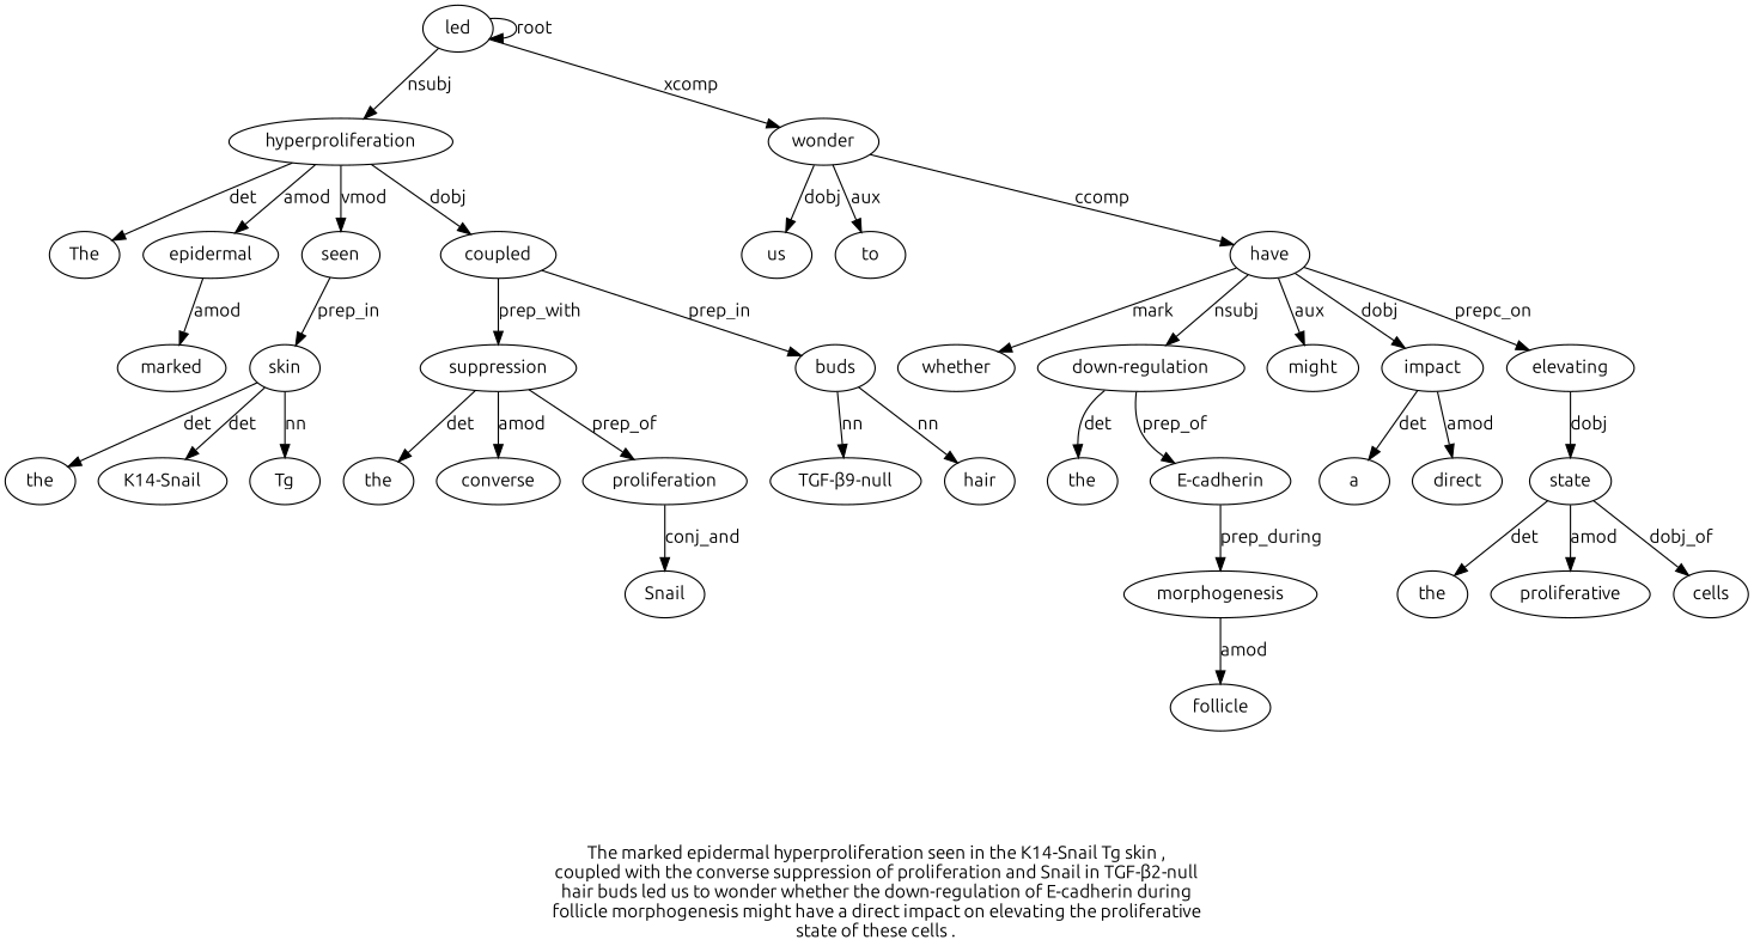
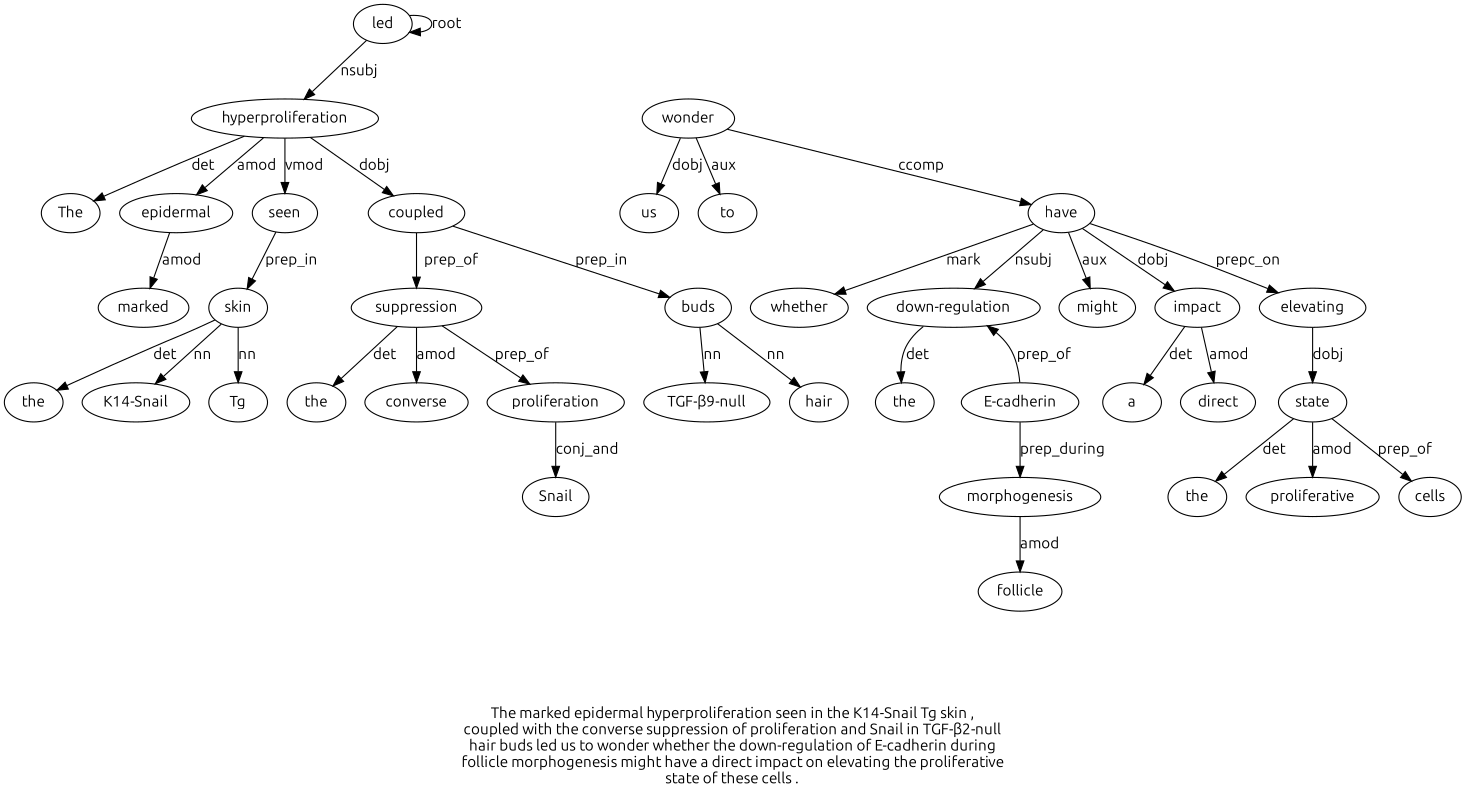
  digraph {
    fontname=Ubuntu
    label="The marked epidermal hyperproliferation seen in the K14-Snail Tg skin ,\ncoupled with the converse suppression of proliferation and Snail in TGF-β2-null\nhair buds led us to wonder whether the down-regulation of E-cadherin during\nfollicle morphogenesis might have a direct impact on elevating the proliferative\nstate of these cells ."
    node [fillcolor=white fontname=Ubuntu style=filled]
    edge [fontname=Ubuntu]
    n1 [label=hyperproliferation]
    n2 [label=The]
    n3 [label=epidermal]
    n4 [label=seen]
    n5 [label=coupled]
    n6 [label=marked]
    n7 [label=skin]
    n8 [label=suppression]
    n9 [label=buds]
    n10 [label=led]
    n11 [label=wonder]
    n12 [label=us]
    n13 [label=to]
    n14 [label=have]
    n15 [label=the]
    n16 [label="K14-Snail"]
    n17 [label=Tg]
    n18 [label=the]
    n19 [label=converse]
    n20 [label=proliferation]
    n21 [label="TGF-β9-null"]
    n22 [label=hair]
    n23 [label=Snail]
    n24 [label=whether]
    n25 [label="down-regulation"]
    n26 [label=might]
    n27 [label=impact]
    n28 [label=elevating]
    n29 [label=the]
    n30 [label="E-cadherin"]
    n31 [label=a]
    n32 [label=direct]
    n33 [label=state]
    n34 [label=morphogenesis]
    n35 [label=follicle]
    n36 [label=the]
    n37 [label=proliferative]
    n38 [label=cells]
    n1 -> n2 [label=det]
    n1 -> n3 [label=amod]
    n1 -> n4 [label=vmod]
    n1 -> n5 [label=dobj]
    n3 -> n6 [label=amod]
    n4 -> n7 [label=prep_in]
-   n5 -> n8 [label=prep_with]
+   n5 -> n8 [label=prep_of]
    n5 -> n9 [label=prep_in]
    n7 -> n15 [label=det]
-   n7 -> n16 [label=det]
+   n7 -> n16 [label=nn]
    n7 -> n17 [label=nn]
    n8 -> n18 [label=det]
    n8 -> n19 [label=amod]
    n8 -> n20 [label=prep_of]
    n9 -> n21 [label=nn]
    n9 -> n22 [label=nn]
    n10 -> n1 [label=nsubj]
    n10 -> n10 [label=root]
-   n10 -> n11 [label=xcomp]
    n11 -> n12 [label=dobj]
    n11 -> n13 [label=aux]
    n11 -> n14 [label=ccomp]
    n14 -> n24 [label=mark]
    n14 -> n25 [label=nsubj]
    n14 -> n26 [label=aux]
    n14 -> n27 [label=dobj]
    n14 -> n28 [label=prepc_on]
    n20 -> n23 [label=conj_and]
    n25 -> n29 [label=det]
-   n25 -> n30 [label=prep_of]
+   n30 -> n25 [label=prep_of]
    n27 -> n31 [label=det]
    n27 -> n32 [label=amod]
    n28 -> n33 [label=dobj]
    n30 -> n34 [label=prep_during]
    n33 -> n36 [label=det]
    n33 -> n37 [label=amod]
-   n33 -> n38 [label=dobj_of]
+   n33 -> n38 [label=prep_of]
    n34 -> n35 [label=amod]
  }
